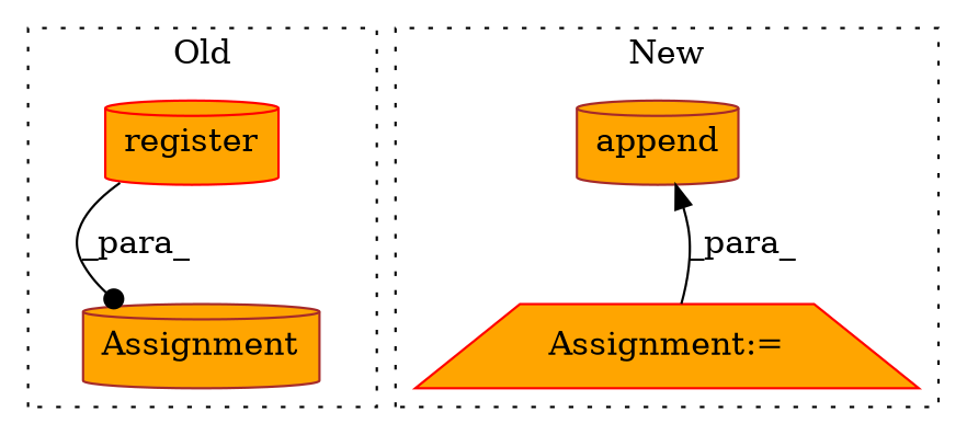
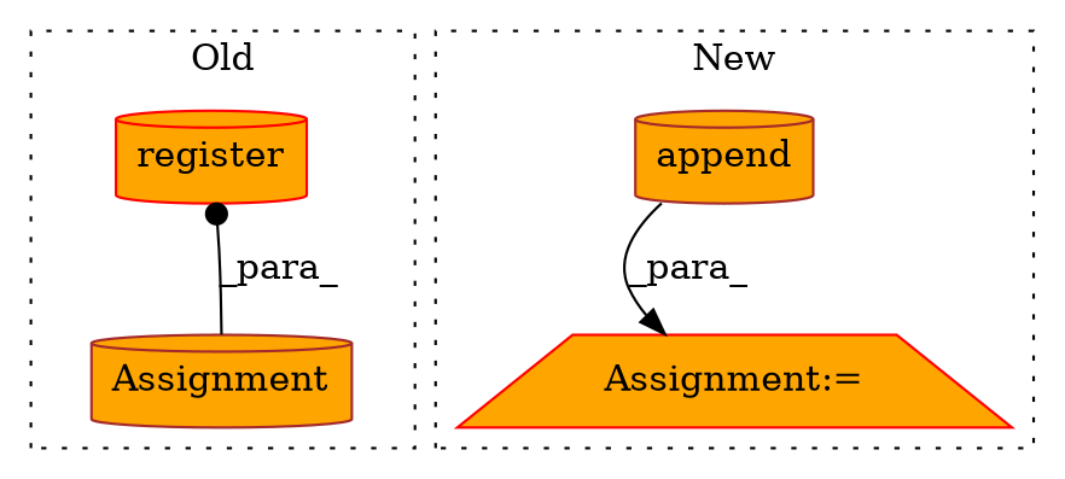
  digraph {
    node [a=32 color=red fillcolor=orange shape=cylinder style=filled]
    n1 [l="9,1" label=register s="2022,2061"]
    n2 [a=22 color=brown l=13 label=Assignment s=2031]
    n3 [color=brown l="7,1" label=append s="3286,3307"]
    n4 [a=7 l=1 label="Assignment:=" s=3160 shape=trapezium]
    subgraph cluster_1 {
      label=Old
      style=dotted
      n1
      n2
    }
    subgraph cluster_2 {
      label=New
      style=dotted
      n3
      n4
    }
-   n1 -> n2 [arrowhead=dot label=_para_]
-   n4 -> n3 [arrowhead=normal label=_para_]
+   n2 -> n1 [arrowhead=dot label=_para_]
+   n3 -> n4 [arrowhead=normal label=_para_]
  }
